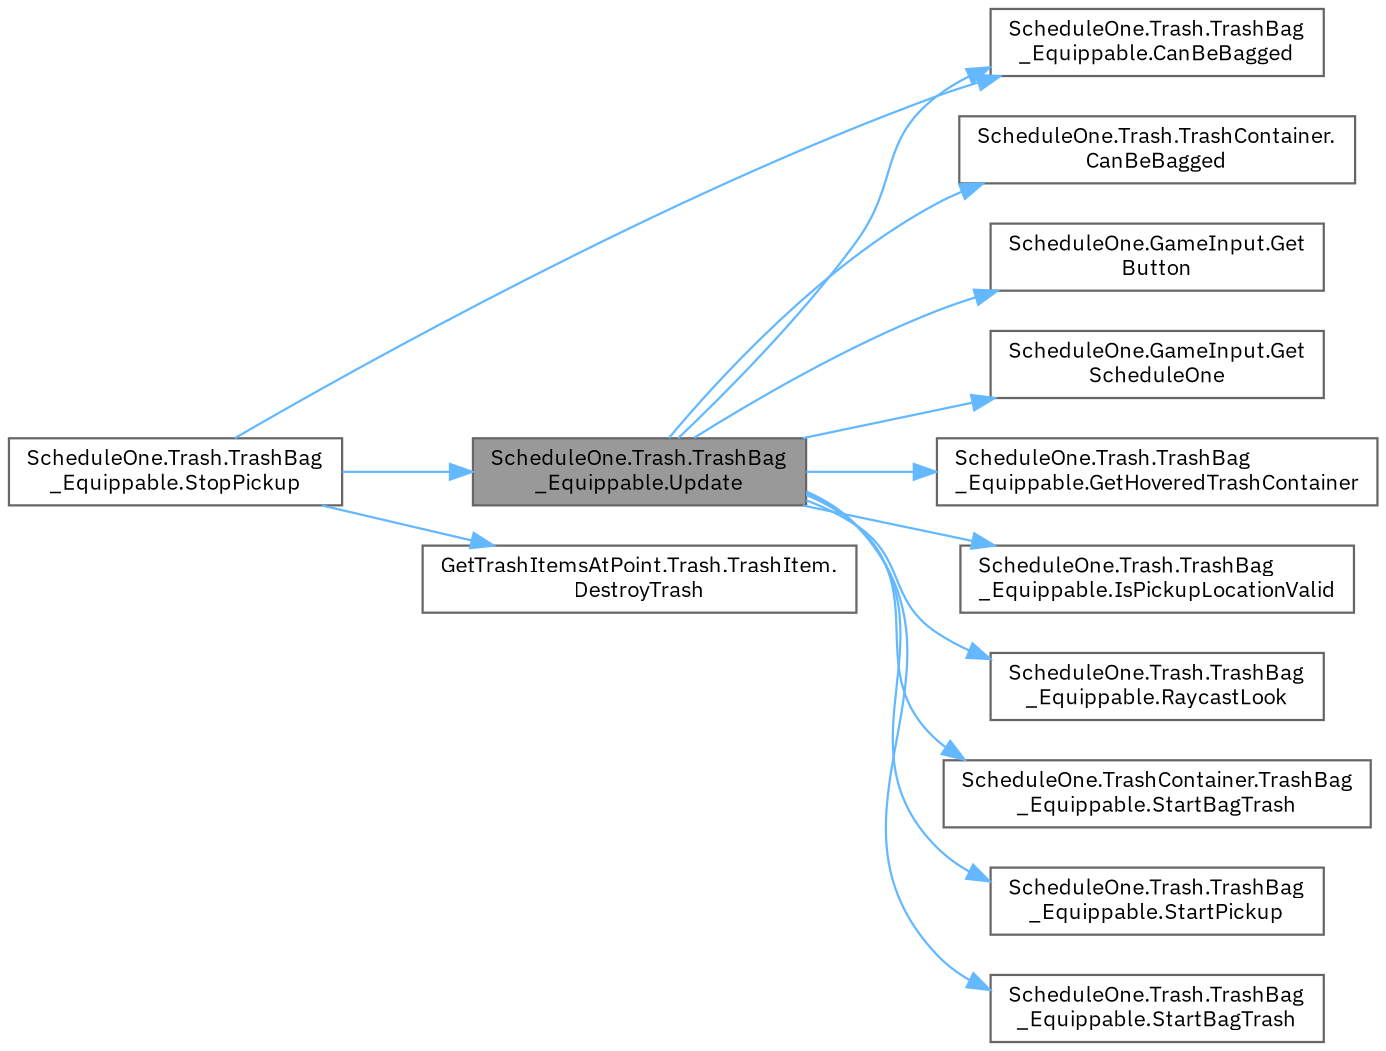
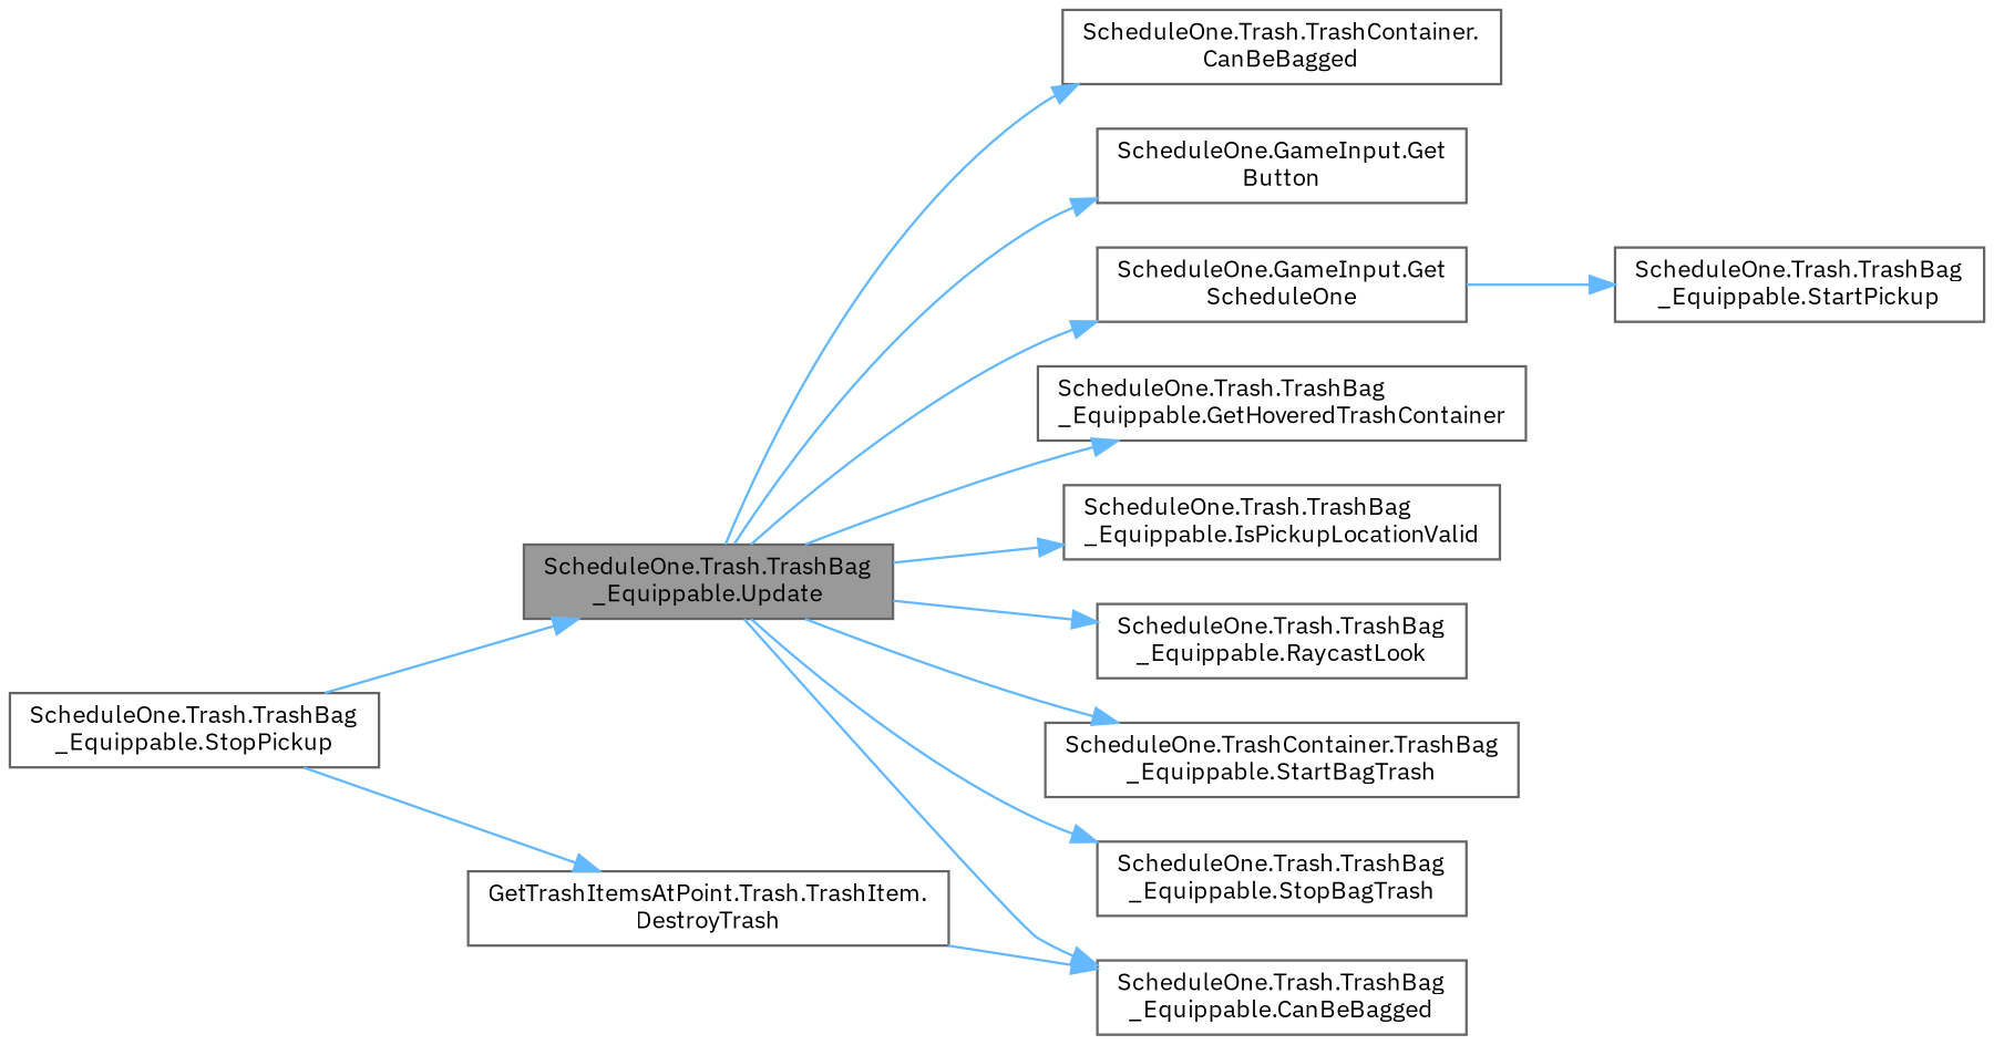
  digraph {
    fontname="IBM Plex Sans"
    rankdir=LR
    node [color=grey40 fillcolor=white fontname="IBM Plex Sans" fontsize=10 shape=box style=filled]
    edge [color=steelblue1 fontname="IBM Plex Sans" fontsize=10 labelfontname=Helvetica labelfontsize=10 style=solid]
    n1 [color=gray40 fillcolor=grey60 fontcolor=black height=0.2 label="ScheduleOne.Trash.TrashBag\l_Equippable.Update" width=0.4]
    n2 [height=0.2 label="ScheduleOne.Trash.TrashContainer.\lCanBeBagged" width=0.4]
    n3 [height=0.2 label="ScheduleOne.GameInput.Get\lButton" width=0.4]
    n4 [height=0.2 label="ScheduleOne.GameInput.Get\lScheduleOne" width=0.4]
    n5 [height=0.2 label="ScheduleOne.Trash.TrashBag\l_Equippable.GetHoveredTrashContainer" width=0.4]
    n6 [height=0.2 label="ScheduleOne.Trash.TrashBag\l_Equippable.CanBeBagged" width=0.4]
    n7 [height=0.2 label="ScheduleOne.Trash.TrashBag\l_Equippable.IsPickupLocationValid" width=0.4]
    n8 [height=0.2 label="ScheduleOne.Trash.TrashBag\l_Equippable.RaycastLook" width=0.4]
    n9 [height=0.2 label="ScheduleOne.TrashContainer.TrashBag\l_Equippable.StartBagTrash" width=0.4]
    n10 [height=0.2 label="ScheduleOne.Trash.TrashBag\l_Equippable.StartPickup" width=0.4]
-   n11 [height=0.2 label="ScheduleOne.Trash.TrashBag\l_Equippable.StartBagTrash" width=0.4]
+   n11 [height=0.2 label="ScheduleOne.Trash.TrashBag\l_Equippable.StopBagTrash" width=0.4]
    n12 [height=0.2 label="ScheduleOne.Trash.TrashBag\l_Equippable.StopPickup" width=0.4]
    n13 [height=0.2 label="GetTrashItemsAtPoint.Trash.TrashItem.\lDestroyTrash" width=0.4]
    n1 -> n2
    n1 -> n3
    n1 -> n4
    n1 -> n5
    n1 -> n6
    n1 -> n7
    n1 -> n8
    n1 -> n9
-   n1 -> n10
+   n4 -> n10
    n1 -> n11
    n12 -> n1
-   n12 -> n6
+   n13 -> n6
    n12 -> n13
  }
